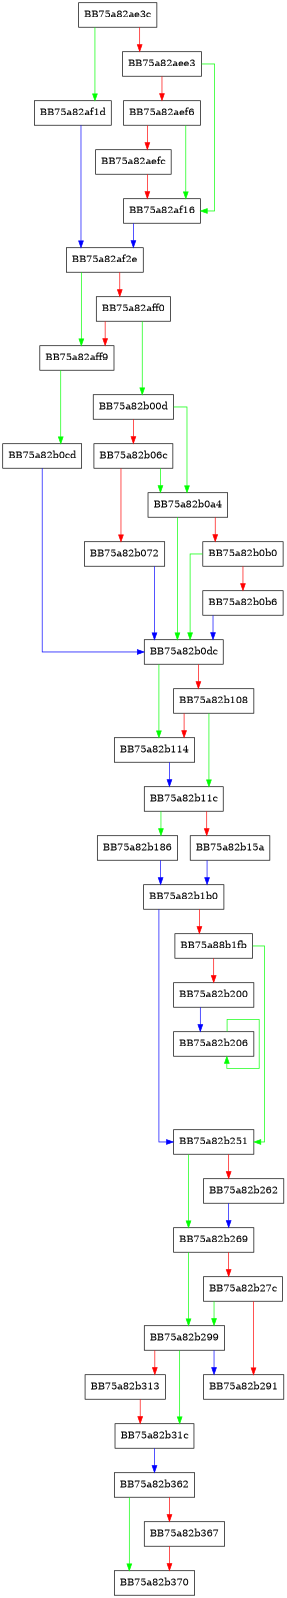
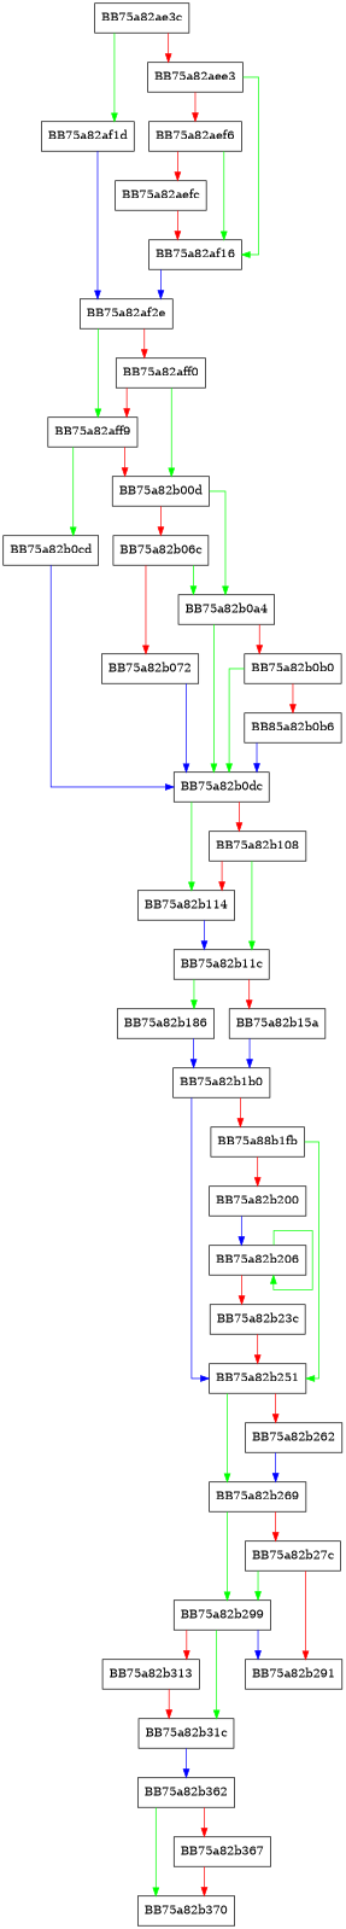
  digraph {
    splines=ortho
    node [shape=box]
    edge [color=red]
    BB75a82ae3c
    BB75a82af1d
    BB75a82aee3
    BB75a82af2e
    BB75a82af16
    BB75a82aef6
    BB75a82aff9
    BB75a82aff0
    BB75a82aefc
    BB75a82b00d
    BB75a82b0cd
    BB75a82b0a4
    BB75a82b06c
    BB75a82b0dc
    BB75a82b0b0
    BB75a82b072
    BB75a82b114
    BB75a82b108
-   BB75a82b0b6
+   BB75a82b0b6 [label=BB85a82b0b6]
    BB75a82b11c
    BB75a82b186
    BB75a82b15a
    BB75a82b1b0
    BB75a82b251
    n25 [label=BB75a88b1fb]
    BB75a82b269
    BB75a82b262
    BB75a82b200
    BB75a82b299
    BB75a82b27c
    BB75a82b206
+   BB75a82b23c
    BB75a82b31c
    BB75a82b313
    BB75a82b291
    BB75a82b362
    BB75a82b370
    BB75a82b367
    BB75a82ae3c -> BB75a82af1d [color=green]
    BB75a82ae3c -> BB75a82aee3
    BB75a82af1d -> BB75a82af2e [color=blue]
    BB75a82aee3 -> BB75a82af16 [color=green]
    BB75a82aee3 -> BB75a82aef6
    BB75a82af2e -> BB75a82aff9 [color=green]
    BB75a82af2e -> BB75a82aff0
    BB75a82af16 -> BB75a82af2e [color=blue]
    BB75a82aef6 -> BB75a82af16 [color=green]
    BB75a82aef6 -> BB75a82aefc
+   BB75a82aff9 -> BB75a82b00d
    BB75a82aff9 -> BB75a82b0cd [color=green]
    BB75a82aff0 -> BB75a82aff9
    BB75a82aff0 -> BB75a82b00d [color=green]
    BB75a82aefc -> BB75a82af16
    BB75a82b00d -> BB75a82b0a4 [color=green]
    BB75a82b00d -> BB75a82b06c
    BB75a82b0cd -> BB75a82b0dc [color=blue]
    BB75a82b0a4 -> BB75a82b0dc [color=green]
    BB75a82b0a4 -> BB75a82b0b0
    BB75a82b06c -> BB75a82b0a4 [color=green]
    BB75a82b06c -> BB75a82b072
    BB75a82b0dc -> BB75a82b114 [color=green]
    BB75a82b0dc -> BB75a82b108
    BB75a82b0b0 -> BB75a82b0dc [color=green]
    BB75a82b0b0 -> BB75a82b0b6
    BB75a82b072 -> BB75a82b0dc [color=blue]
    BB75a82b114 -> BB75a82b11c [color=blue]
    BB75a82b108 -> BB75a82b114
    BB75a82b108 -> BB75a82b11c [color=green]
    BB75a82b0b6 -> BB75a82b0dc [color=blue]
    BB75a82b11c -> BB75a82b186 [color=green]
    BB75a82b11c -> BB75a82b15a
    BB75a82b186 -> BB75a82b1b0 [color=blue]
    BB75a82b15a -> BB75a82b1b0 [color=blue]
    BB75a82b1b0 -> BB75a82b251 [color=blue]
    BB75a82b1b0 -> n25
    BB75a82b251 -> BB75a82b269 [color=green]
    BB75a82b251 -> BB75a82b262
    n25 -> BB75a82b251 [color=green]
    n25 -> BB75a82b200
    BB75a82b269 -> BB75a82b299 [color=green]
    BB75a82b269 -> BB75a82b27c
    BB75a82b262 -> BB75a82b269 [color=blue]
    BB75a82b200 -> BB75a82b206 [color=blue]
    BB75a82b299 -> BB75a82b31c [color=green]
    BB75a82b299 -> BB75a82b313
    BB75a82b299 -> BB75a82b291 [color=blue]
    BB75a82b27c -> BB75a82b299 [color=green]
    BB75a82b27c -> BB75a82b291
    BB75a82b206 -> BB75a82b206 [color=green]
+   BB75a82b206 -> BB75a82b23c
+   BB75a82b23c -> BB75a82b251
    BB75a82b31c -> BB75a82b362 [color=blue]
    BB75a82b313 -> BB75a82b31c
    BB75a82b362 -> BB75a82b370 [color=green]
    BB75a82b362 -> BB75a82b367
    BB75a82b367 -> BB75a82b370
  }
